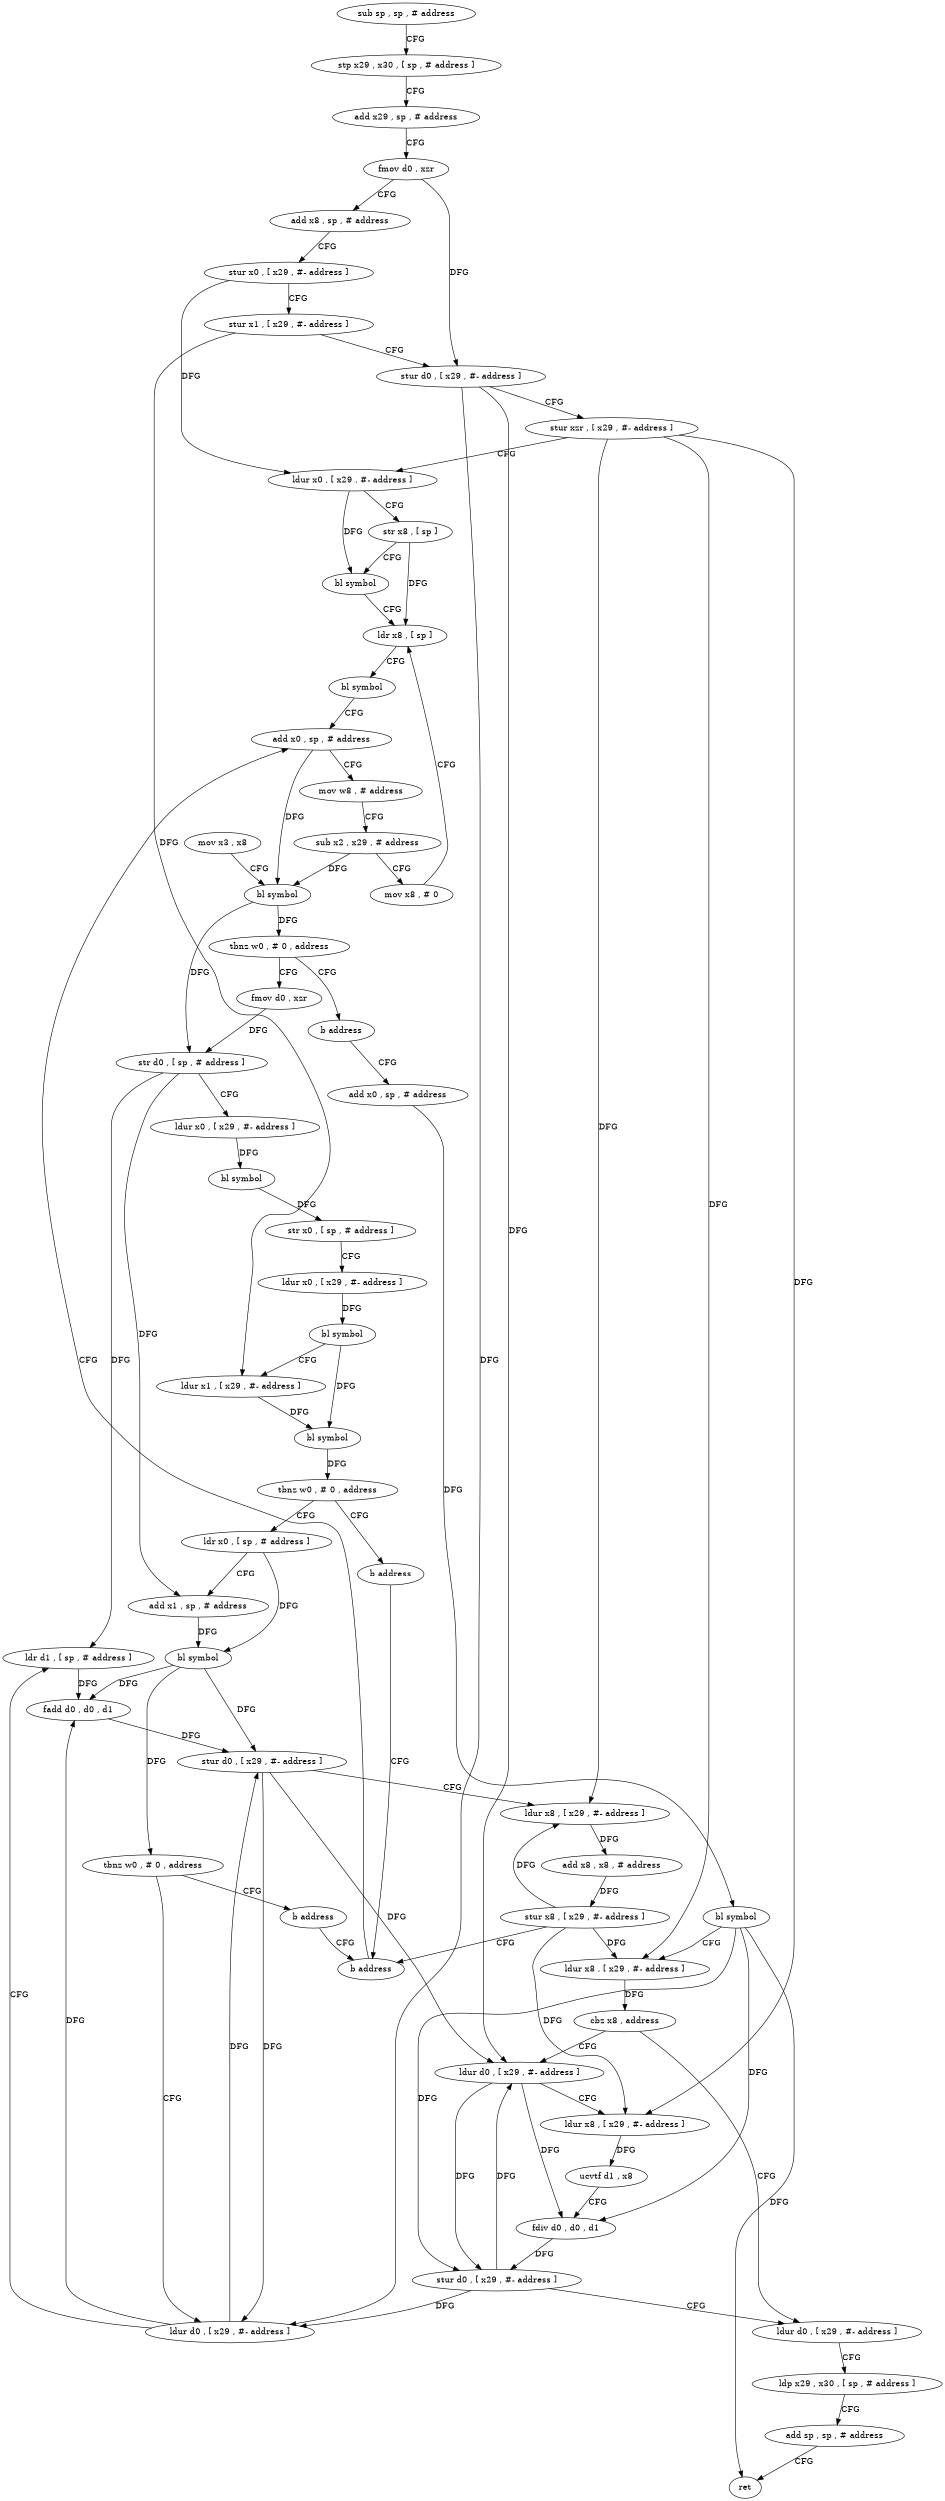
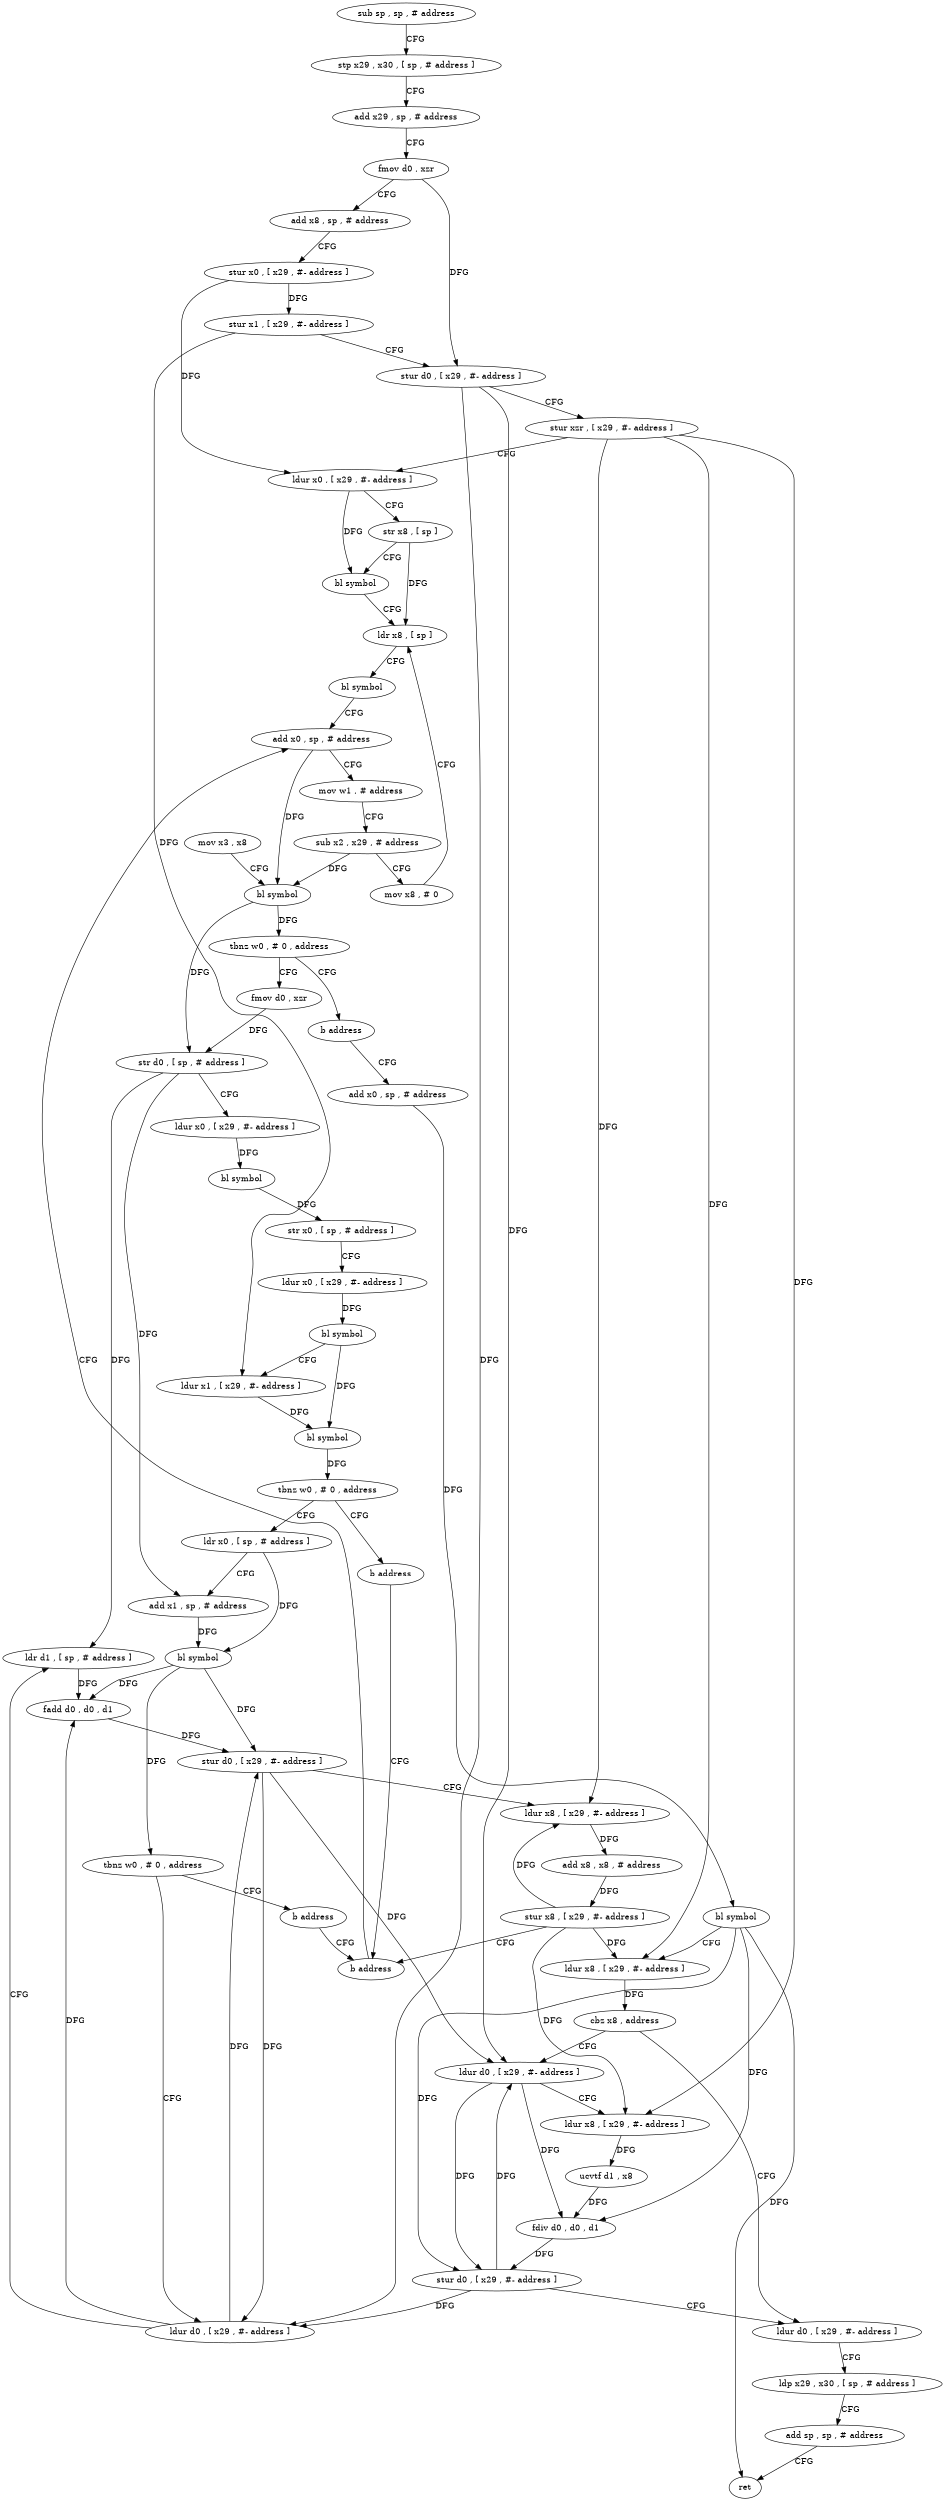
  digraph {
    n1 [label="sub sp , sp , # address"]
    n2 [label="stp x29 , x30 , [ sp , # address ]"]
    n3 [label="add x29 , sp , # address"]
    n4 [label="fmov d0 , xzr"]
    n5 [label="add x8 , sp , # address"]
    n6 [label="stur d0 , [ x29 , #- address ]"]
    n7 [label="stur x0 , [ x29 , #- address ]"]
    n8 [label="stur xzr , [ x29 , #- address ]"]
    n9 [label="ldur d0 , [ x29 , #- address ]"]
    n10 [label="ldur d0 , [ x29 , #- address ]"]
    n11 [label="stur x1 , [ x29 , #- address ]"]
    n12 [label="ldur x0 , [ x29 , #- address ]"]
    n13 [label="ldur x1 , [ x29 , #- address ]"]
    n14 [label="str x8 , [ sp ]"]
    n15 [label="bl symbol"]
    n16 [label="bl symbol"]
    n17 [label="ldur x8 , [ x29 , #- address ]"]
    n18 [label="ldur x8 , [ x29 , #- address ]"]
    n19 [label="ldur x8 , [ x29 , #- address ]"]
    n20 [label="ldr d1 , [ sp , # address ]"]
    n21 [label="fadd d0 , d0 , d1"]
    n22 [label="stur d0 , [ x29 , #- address ]"]
    n23 [label="fdiv d0 , d0 , d1"]
    n24 [label="stur d0 , [ x29 , #- address ]"]
    n25 [label="cbz x8 , address"]
    n26 [label="add x8 , x8 , # address"]
    n27 [label="ucvtf d1 , x8"]
    n28 [label="ldr x8 , [ sp ]"]
    n29 [label="bl symbol"]
    n30 [label="add x0 , sp , # address"]
-   n31 [label="mov w8 , # address"]
+   n31 [label="mov w1 , # address"]
    n32 [label="bl symbol"]
    n33 [label="sub x2 , x29 , # address"]
    n34 [label="str d0 , [ sp , # address ]"]
    n35 [label="tbnz w0 , # 0 , address"]
    n36 [label="fmov d0 , xzr"]
    n37 [label="ldur x0 , [ x29 , #- address ]"]
    n38 [label="add x1 , sp , # address"]
    n39 [label="bl symbol"]
    n40 [label="bl symbol"]
    n41 [label="str x0 , [ sp , # address ]"]
    n42 [label="ldur x0 , [ x29 , #- address ]"]
    n43 [label="bl symbol"]
    n44 [label="ldr x0 , [ sp , # address ]"]
    n45 [label="tbnz w0 , # 0 , address"]
    n46 [label="b address"]
    n47 [label="b address"]
    n48 [label="tbnz w0 , # 0 , address"]
    n49 [label="b address"]
    n50 [label="add x0 , sp , # address"]
    n51 [label="bl symbol"]
    n52 [label=ret]
    n53 [label="b address"]
    n54 [label="ldur d0 , [ x29 , #- address ]"]
    n55 [label="ldp x29 , x30 , [ sp , # address ]"]
    n56 [label="add sp , sp , # address"]
    n57 [label="stur x8 , [ x29 , #- address ]"]
    n58 [label="mov x8 , # 0"]
    n59 [label="mov x3 , x8"]
    n1 -> n2 [label=CFG]
    n2 -> n3 [label=CFG]
    n3 -> n4 [label=CFG]
    n4 -> n5 [label=CFG]
    n4 -> n6 [label=DFG]
    n5 -> n7 [label=CFG]
    n6 -> n8 [label=CFG]
    n6 -> n9 [label=DFG]
    n6 -> n10 [label=DFG]
-   n7 -> n11 [label=CFG]
+   n7 -> n11 [label=DFG]
    n7 -> n12 [label=DFG]
    n8 -> n12 [label=CFG]
    n8 -> n17 [label=DFG]
    n8 -> n18 [label=DFG]
    n8 -> n19 [label=DFG]
    n9 -> n20 [label=CFG]
    n9 -> n21 [label=DFG]
    n9 -> n22 [label=DFG]
    n10 -> n19 [label=CFG]
    n10 -> n23 [label=DFG]
    n10 -> n24 [label=DFG]
    n11 -> n6 [label=CFG]
    n11 -> n13 [label=DFG]
    n12 -> n14 [label=CFG]
    n12 -> n15 [label=DFG]
    n13 -> n16 [label=DFG]
    n14 -> n15 [label=CFG]
    n14 -> n28 [label=DFG]
    n15 -> n28 [label=CFG]
    n16 -> n45 [label=DFG]
    n17 -> n25 [label=DFG]
    n18 -> n26 [label=DFG]
    n19 -> n27 [label=DFG]
    n20 -> n21 [label=DFG]
    n21 -> n22 [label=DFG]
    n22 -> n9 [label=DFG]
    n22 -> n10 [label=DFG]
    n22 -> n18 [label=CFG]
    n23 -> n24 [label=DFG]
    n24 -> n9 [label=DFG]
    n24 -> n10 [label=DFG]
    n24 -> n54 [label=CFG]
    n25 -> n10 [label=CFG]
    n25 -> n54 [label=CFG]
    n26 -> n57 [label=DFG]
-   n27 -> n23 [label=CFG]
+   n27 -> n23 [label=DFG]
    n28 -> n29 [label=CFG]
    n29 -> n30 [label=CFG]
    n30 -> n31 [label=CFG]
    n30 -> n32 [label=DFG]
    n31 -> n33 [label=CFG]
    n32 -> n34 [label=DFG]
    n32 -> n35 [label=DFG]
    n33 -> n32 [label=DFG]
    n33 -> n58 [label=CFG]
    n34 -> n20 [label=DFG]
    n34 -> n37 [label=CFG]
    n34 -> n38 [label=DFG]
    n35 -> n36 [label=CFG]
    n35 -> n49 [label=CFG]
    n36 -> n34 [label=DFG]
    n37 -> n39 [label=DFG]
    n38 -> n40 [label=DFG]
    n39 -> n41 [label=DFG]
    n40 -> n21 [label=DFG]
    n40 -> n22 [label=DFG]
    n40 -> n48 [label=DFG]
    n41 -> n42 [label=CFG]
    n42 -> n43 [label=DFG]
    n43 -> n13 [label=CFG]
    n43 -> n16 [label=DFG]
    n44 -> n38 [label=CFG]
    n44 -> n40 [label=DFG]
    n45 -> n44 [label=CFG]
    n45 -> n46 [label=CFG]
    n46 -> n47 [label=CFG]
    n47 -> n30 [label=CFG]
    n48 -> n9 [label=CFG]
    n48 -> n53 [label=CFG]
    n49 -> n50 [label=CFG]
    n50 -> n51 [label=DFG]
    n51 -> n17 [label=CFG]
    n51 -> n23 [label=DFG]
    n51 -> n24 [label=DFG]
    n51 -> n52 [label=DFG]
    n53 -> n47 [label=CFG]
    n54 -> n55 [label=CFG]
    n55 -> n56 [label=CFG]
    n56 -> n52 [label=CFG]
    n57 -> n17 [label=DFG]
    n57 -> n18 [label=DFG]
    n57 -> n19 [label=DFG]
    n57 -> n47 [label=CFG]
    n58 -> n28 [label=CFG]
    n59 -> n32 [label=CFG]
  }
